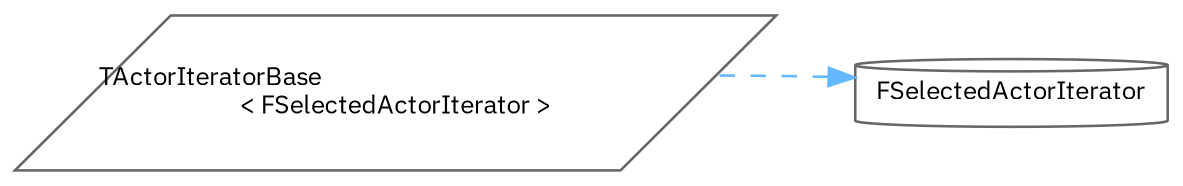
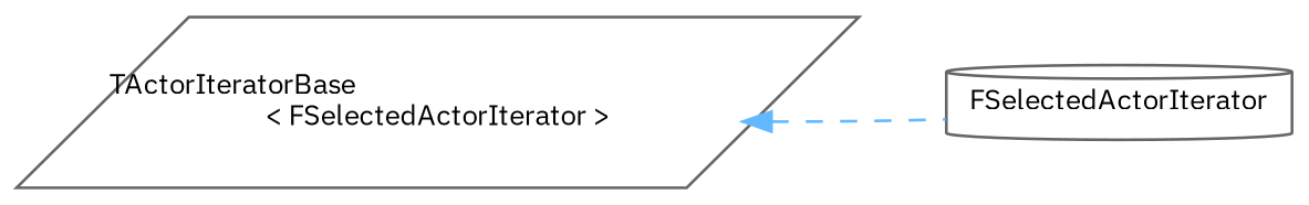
  digraph {
    rankdir=LR
    fontname="IBM Plex Sans"
    node [color=grey40 fillcolor=white fontname="IBM Plex Sans" fontsize=10 style=filled]
    n1 [height=0.2 label="TActorIteratorBase\l\< FSelectedActorIterator \>" shape=parallelogram width=0.4]
    n2 [height=0.2 label=FSelectedActorIterator shape=cylinder width=0.4]
-   n2 -> n1 [color=steelblue1 dir=back fontname="IBM Plex Sans" fontsize=10 labelfontname=Helvetica labelfontsize=10 style=dashed]
+   n1 -> n2 [color=steelblue1 dir=back fontname="IBM Plex Sans" fontsize=10 labelfontname=Helvetica labelfontsize=10 style=dashed]
  }
